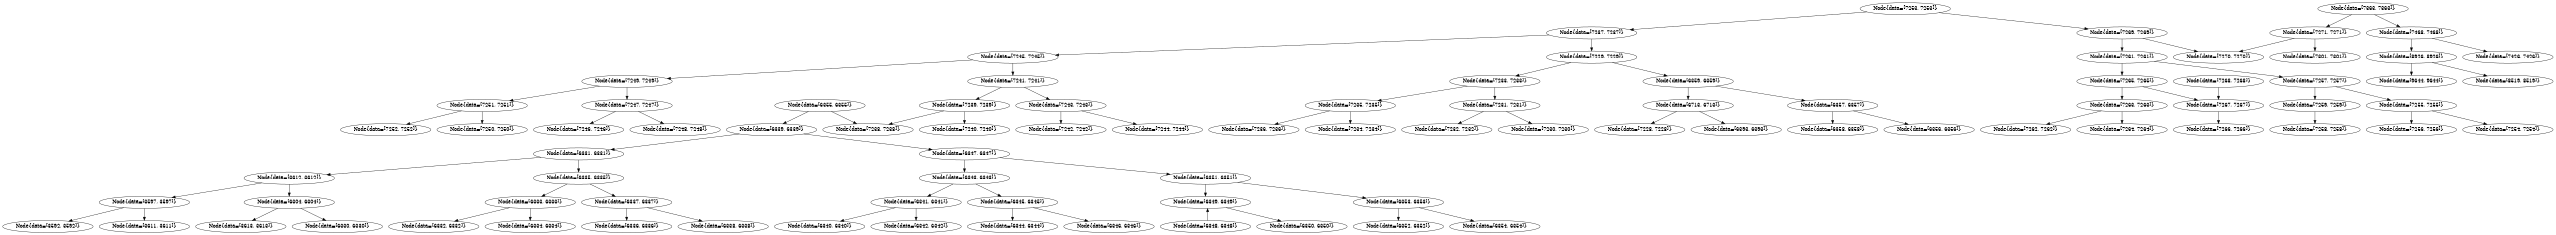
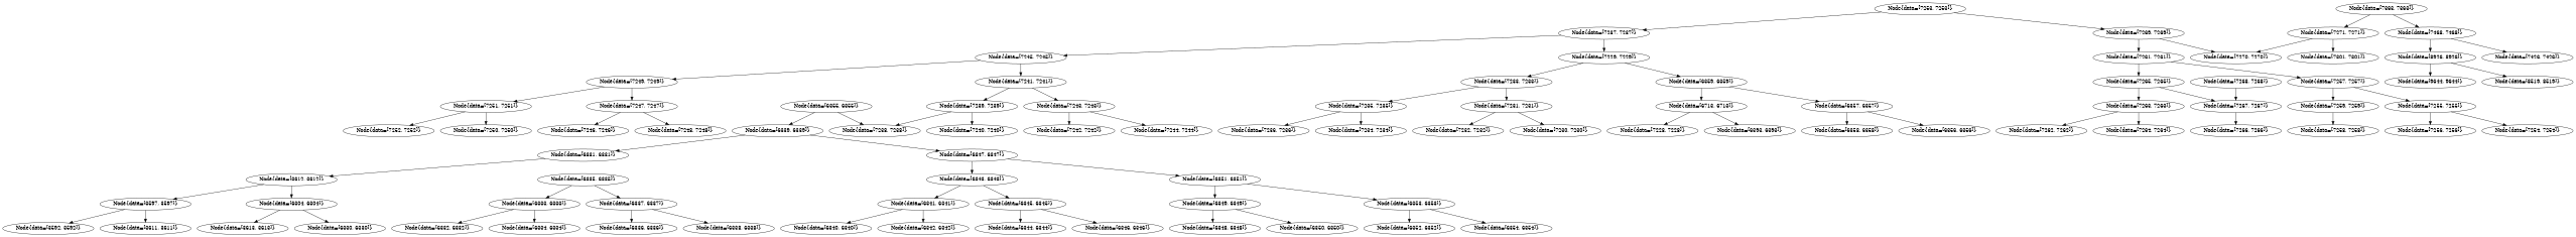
  digraph {
    n1 [label="Node{data=[6355, 6355]}"]
    n2 [label="Node{data=[6339, 6339]}"]
    n3 [label="Node{data=[7238, 7238]}"]
    n4 [label="Node{data=[6331, 6331]}"]
    n5 [label="Node{data=[6347, 6347]}"]
    n6 [label="Node{data=[7253, 7253]}"]
    n7 [label="Node{data=[7237, 7237]}"]
    n8 [label="Node{data=[7269, 7269]}"]
    n9 [label="Node{data=[3612, 3612]}"]
    n10 [label="Node{data=[6335, 6335]}"]
    n11 [label="Node{data=[6343, 6343]}"]
    n12 [label="Node{data=[6351, 6351]}"]
    n13 [label="Node{data=[3597, 3597]}"]
    n14 [label="Node{data=[6304, 6304]}"]
    n15 [label="Node{data=[6333, 6333]}"]
    n16 [label="Node{data=[6337, 6337]}"]
    n17 [label="Node{data=[3592, 3592]}"]
    n18 [label="Node{data=[3611, 3611]}"]
    n19 [label="Node{data=[3613, 3613]}"]
    n20 [label="Node{data=[6330, 6330]}"]
    n21 [label="Node{data=[6332, 6332]}"]
    n22 [label="Node{data=[6334, 6334]}"]
    n23 [label="Node{data=[6336, 6336]}"]
    n24 [label="Node{data=[6338, 6338]}"]
    n25 [label="Node{data=[6341, 6341]}"]
    n26 [label="Node{data=[6345, 6345]}"]
    n27 [label="Node{data=[6349, 6349]}"]
    n28 [label="Node{data=[6353, 6353]}"]
    n29 [label="Node{data=[6340, 6340]}"]
    n30 [label="Node{data=[6342, 6342]}"]
    n31 [label="Node{data=[6344, 6344]}"]
    n32 [label="Node{data=[6346, 6346]}"]
    n33 [label="Node{data=[6348, 6348]}"]
    n34 [label="Node{data=[6350, 6350]}"]
    n35 [label="Node{data=[6352, 6352]}"]
    n36 [label="Node{data=[6354, 6354]}"]
    n37 [label="Node{data=[7229, 7229]}"]
    n38 [label="Node{data=[7245, 7245]}"]
    n39 [label="Node{data=[7261, 7261]}"]
    n40 [label="Node{data=[7270, 7270]}"]
    n41 [label="Node{data=[6359, 6359]}"]
    n42 [label="Node{data=[7233, 7233]}"]
    n43 [label="Node{data=[7241, 7241]}"]
    n44 [label="Node{data=[7249, 7249]}"]
    n45 [label="Node{data=[6357, 6357]}"]
    n46 [label="Node{data=[6713, 6713]}"]
    n47 [label="Node{data=[7231, 7231]}"]
    n48 [label="Node{data=[7235, 7235]}"]
    n49 [label="Node{data=[6356, 6356]}"]
    n50 [label="Node{data=[6358, 6358]}"]
    n51 [label="Node{data=[6393, 6393]}"]
    n52 [label="Node{data=[7228, 7228]}"]
    n53 [label="Node{data=[7230, 7230]}"]
    n54 [label="Node{data=[7232, 7232]}"]
    n55 [label="Node{data=[7234, 7234]}"]
    n56 [label="Node{data=[7236, 7236]}"]
    n57 [label="Node{data=[7239, 7239]}"]
    n58 [label="Node{data=[7243, 7243]}"]
    n59 [label="Node{data=[7247, 7247]}"]
    n60 [label="Node{data=[7251, 7251]}"]
    n61 [label="Node{data=[7240, 7240]}"]
    n62 [label="Node{data=[7242, 7242]}"]
    n63 [label="Node{data=[7244, 7244]}"]
    n64 [label="Node{data=[7246, 7246]}"]
    n65 [label="Node{data=[7248, 7248]}"]
    n66 [label="Node{data=[7250, 7250]}"]
    n67 [label="Node{data=[7252, 7252]}"]
    n68 [label="Node{data=[7257, 7257]}"]
    n69 [label="Node{data=[7265, 7265]}"]
    n70 [label="Node{data=[7363, 7363]}"]
    n71 [label="Node{data=[7271, 7271]}"]
    n72 [label="Node{data=[7468, 7468]}"]
    n73 [label="Node{data=[7255, 7255]}"]
    n74 [label="Node{data=[7259, 7259]}"]
    n75 [label="Node{data=[7263, 7263]}"]
    n76 [label="Node{data=[7267, 7267]}"]
    n77 [label="Node{data=[7254, 7254]}"]
    n78 [label="Node{data=[7256, 7256]}"]
    n79 [label="Node{data=[7258, 7258]}"]
    n80 [label="Node{data=[7262, 7262]}"]
    n81 [label="Node{data=[7264, 7264]}"]
    n82 [label="Node{data=[7266, 7266]}"]
    n83 [label="Node{data=[7268, 7268]}"]
    n84 [label="Node{data=[7301, 7301]}"]
    n85 [label="Node{data=[7426, 7426]}"]
    n86 [label="Node{data=[8926, 8926]}"]
    n87 [label="Node{data=[8519, 8519]}"]
    n88 [label="Node{data=[9644, 9644]}"]
    n1 -> n2
    n1 -> n3
    n2 -> n4
    n2 -> n5
    n4 -> n9
-   n4 -> n10
    n5 -> n11
    n5 -> n12
    n6 -> n7
    n6 -> n8
    n7 -> n37
    n7 -> n38
    n8 -> n39
    n8 -> n40
    n9 -> n13
    n9 -> n14
    n10 -> n15
    n10 -> n16
    n11 -> n25
    n11 -> n26
    n12 -> n27
    n12 -> n28
    n13 -> n17
    n13 -> n18
    n14 -> n19
    n14 -> n20
    n15 -> n21
    n15 -> n22
    n16 -> n23
    n16 -> n24
    n25 -> n29
    n25 -> n30
    n26 -> n31
    n26 -> n32
-   n33 -> n27
+   n27 -> n33
    n27 -> n34
    n28 -> n35
    n28 -> n36
    n37 -> n41
    n37 -> n42
    n38 -> n43
    n38 -> n44
    n39 -> n68
    n39 -> n69
    n41 -> n45
    n41 -> n46
    n42 -> n47
    n42 -> n48
    n43 -> n57
    n43 -> n58
    n44 -> n59
    n44 -> n60
    n45 -> n49
    n45 -> n50
    n46 -> n51
    n46 -> n52
    n47 -> n53
    n47 -> n54
    n48 -> n55
    n48 -> n56
    n57 -> n3
    n57 -> n61
    n58 -> n62
    n58 -> n63
    n59 -> n64
    n59 -> n65
    n60 -> n66
    n60 -> n67
    n68 -> n73
    n68 -> n74
    n69 -> n75
    n69 -> n76
    n70 -> n71
    n70 -> n72
    n71 -> n40
    n71 -> n84
    n72 -> n85
    n72 -> n86
    n73 -> n77
    n73 -> n78
    n74 -> n79
    n75 -> n80
    n75 -> n81
    n76 -> n82
    n83 -> n76
    n86 -> n87
    n86 -> n88
  }
